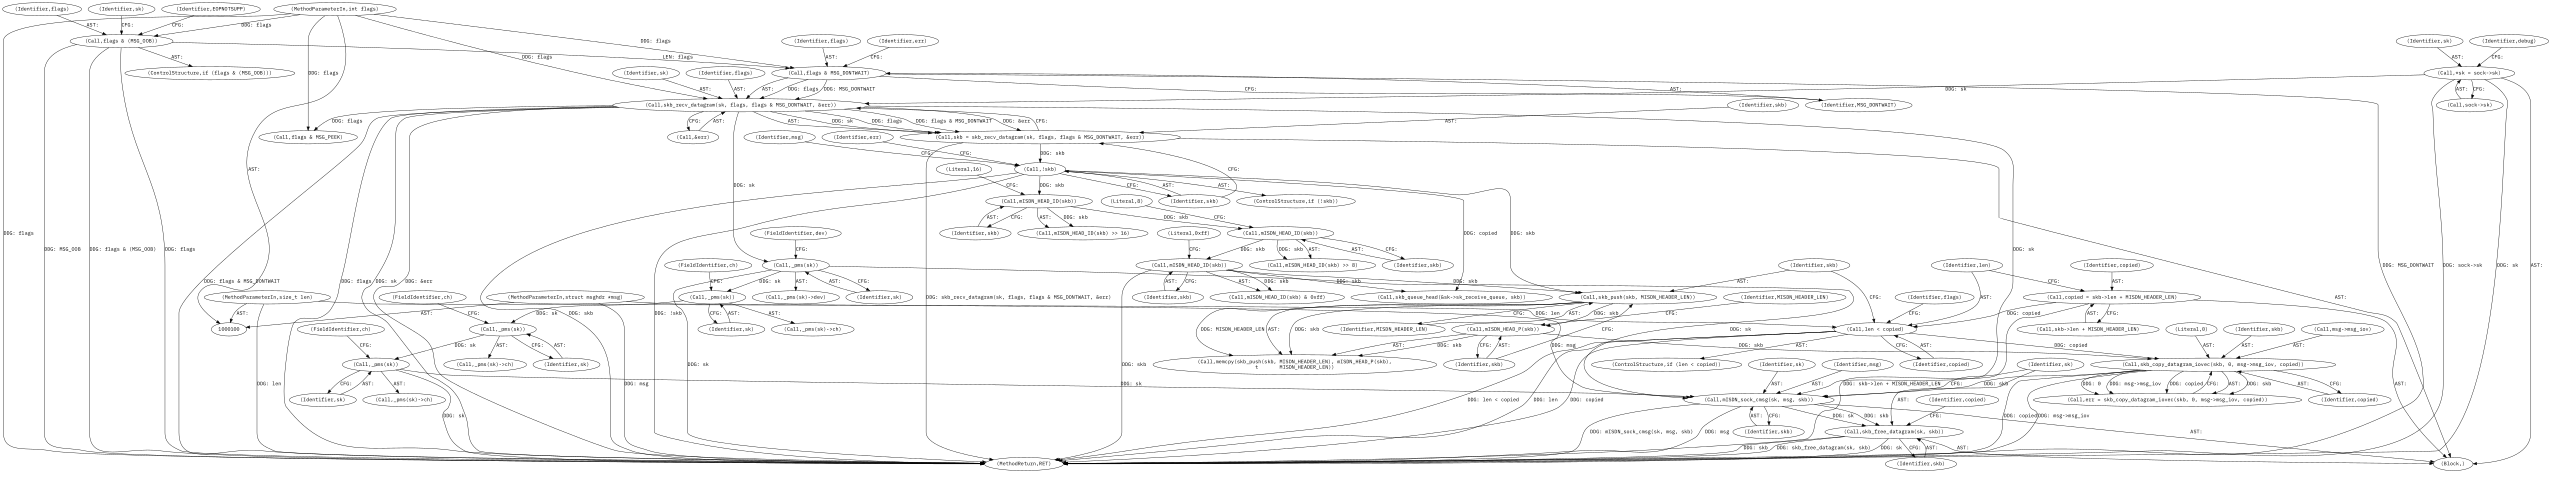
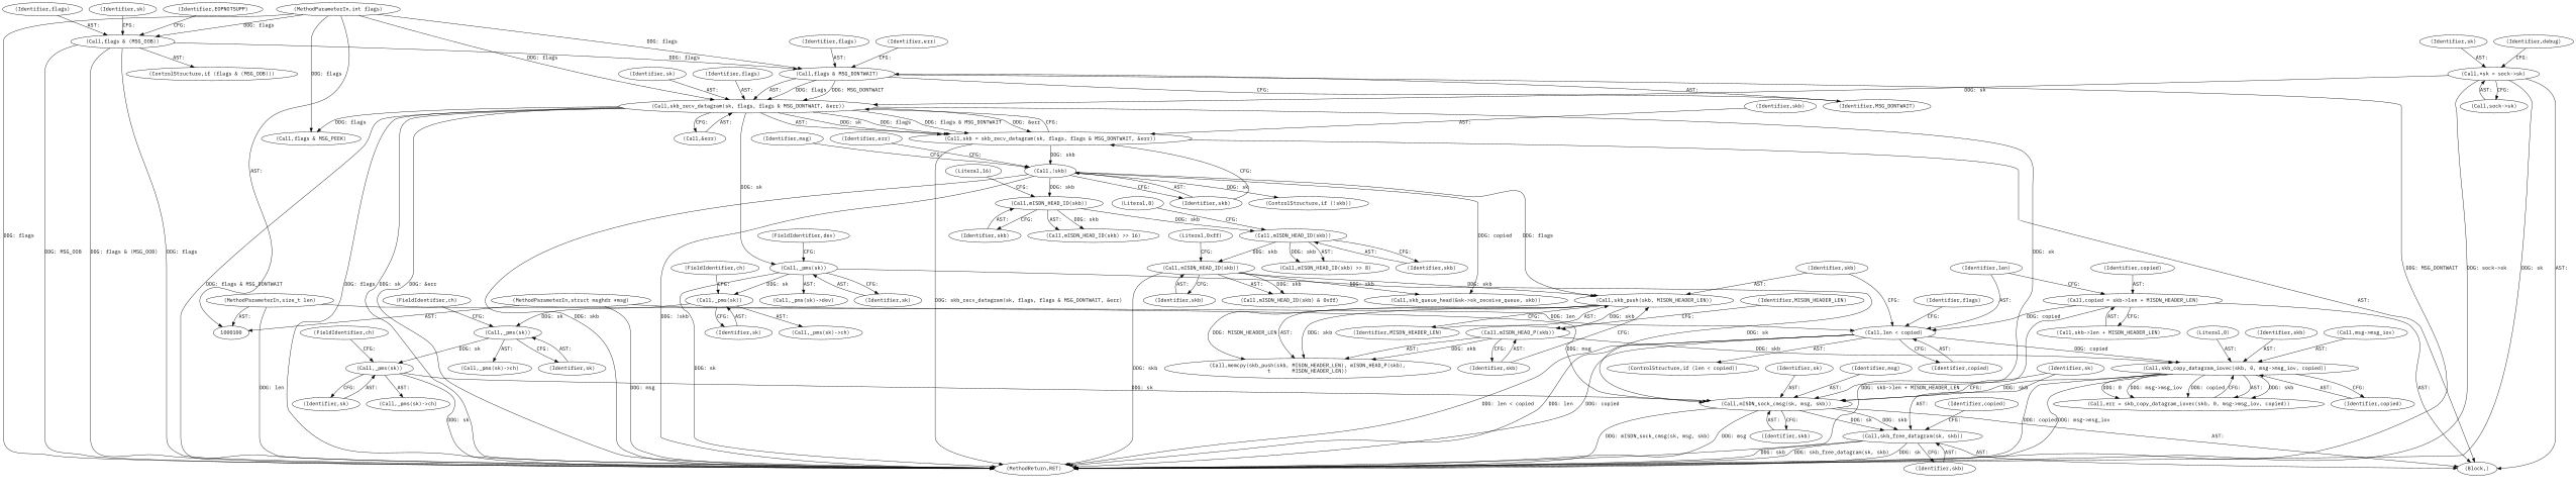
  digraph {
    fontname="IBM Plex Mono"
    node [fontname="IBM Plex Mono"]
    edge [fontname="IBM Plex Mono"]
    n1 [label="(Call,skb_free_datagram(sk, skb))"]
    n2 [label="(Block,)"]
    n3 [label="(MethodReturn,RET)"]
    n4 [label="(Identifier,skb)"]
    n5 [label="(Call,mISDN_sock_cmsg(sk, msg, skb))"]
    n6 [label="(Identifier,skb)"]
    n7 [label="(Call,_pms(sk))"]
    n8 [label="(Call,_pms(sk))"]
    n9 [label="(Call,_pms(sk)->dev)"]
    n10 [label="(Identifier,sk)"]
    n11 [label="(Call,_pms(sk))"]
    n12 [label="(Identifier,sk)"]
    n13 [label="(Call,_pms(sk)->ch)"]
    n14 [label="(Call,skb_recv_datagram(sk, flags, flags & MSG_DONTWAIT, &err))"]
    n15 [label="(Call,skb = skb_recv_datagram(sk, flags, flags & MSG_DONTWAIT, &err))"]
    n16 [label="(Call,flags & MSG_PEEK)"]
    n17 [label="(Call,&err)"]
    n18 [label="(Call,!skb)"]
    n19 [label="(Call,*sk = sock->sk)"]
    n20 [label="(Call,sock->sk)"]
    n21 [label="(Call,flags & MSG_DONTWAIT)"]
    n22 [label="(Identifier,MSG_DONTWAIT)"]
    n23 [label="(Call,flags & (MSG_OOB))"]
    n24 [label="(ControlStructure,if (flags & (MSG_OOB)))"]
    n25 [label="(MethodParameterIn,int flags)"]
    1000100
    n27 [label="(Call,_pms(sk))"]
    n28 [label="(Call,_pms(sk)->ch)"]
    n29 [label="(Identifier,sk)"]
    n30 [label="(Call,_pms(sk)->ch)"]
    n31 [label="(Identifier,sk)"]
    n32 [label="(MethodParameterIn,struct msghdr *msg)"]
    n33 [label="(Call,skb_copy_datagram_iovec(skb, 0, msg->msg_iov, copied))"]
    n34 [label="(Identifier,copied)"]
    n35 [label="(Call,err = skb_copy_datagram_iovec(skb, 0, msg->msg_iov, copied))"]
    n36 [label="(Call,mISDN_HEAD_P(skb))"]
    n37 [label="(Identifier,skb)"]
    n38 [label="(Call,memcpy(skb_push(skb, MISDN_HEADER_LEN), mISDN_HEAD_P(skb),\n\t       MISDN_HEADER_LEN))"]
    n39 [label="(Call,skb_push(skb, MISDN_HEADER_LEN))"]
    n40 [label="(Identifier,MISDN_HEADER_LEN)"]
    n41 [label="(Call,mISDN_HEAD_ID(skb))"]
    n42 [label="(Call,skb_queue_head(&sk->sk_receive_queue, skb))"]
    n43 [label="(Identifier,skb)"]
    n44 [label="(Call,mISDN_HEAD_ID(skb) & 0xff)"]
    n45 [label="(Call,mISDN_HEAD_ID(skb))"]
    n46 [label="(Call,mISDN_HEAD_ID(skb) >> 8)"]
    n47 [label="(Identifier,skb)"]
    n48 [label="(Call,mISDN_HEAD_ID(skb))"]
    n49 [label="(Call,mISDN_HEAD_ID(skb) >> 16)"]
    n50 [label="(Identifier,skb)"]
    n51 [label="(Identifier,skb)"]
    n52 [label="(ControlStructure,if (!skb))"]
    n53 [label="(Call,len < copied)"]
    n54 [label="(ControlStructure,if (len < copied))"]
    n55 [label="(Identifier,copied)"]
    n56 [label="(MethodParameterIn,size_t len)"]
    n57 [label="(Call,copied = skb->len + MISDN_HEADER_LEN)"]
    n58 [label="(Call,skb->len + MISDN_HEADER_LEN)"]
    n59 [label="(FieldIdentifier,ch)"]
    n60 [label="(Identifier,skb)"]
    n61 [label="(Identifier,sk)"]
    n62 [label="(Identifier,MISDN_HEADER_LEN)"]
    n63 [label="(Identifier,sk)"]
    n64 [label="(Identifier,msg)"]
    n65 [label="(Identifier,skb)"]
    n66 [label="(Literal,0)"]
    n67 [label="(Identifier,flags)"]
    n68 [label="(Identifier,sk)"]
    n69 [label="(Identifier,len)"]
    n70 [label="(Identifier,debug)"]
    n71 [label="(Identifier,msg)"]
    n72 [label="(Literal,0xff)"]
    n73 [label="(FieldIdentifier,ch)"]
    n74 [label="(Identifier,flags)"]
    n75 [label="(Identifier,skb)"]
    n76 [label="(Literal,16)"]
    n77 [label="(Literal,8)"]
    n78 [label="(Identifier,err)"]
    n79 [label="(Identifier,copied)"]
    n80 [label="(Identifier,sk)"]
    n81 [label="(FieldIdentifier,dev)"]
    n82 [label="(Identifier,sk)"]
    n83 [label="(Identifier,flags)"]
    n84 [label="(Identifier,EOPNOTSUPP)"]
    n85 [label="(Identifier,flags)"]
    n86 [label="(Identifier,copied)"]
    n87 [label="(FieldIdentifier,ch)"]
    n88 [label="(Call,msg->msg_iov)"]
    n89 [label="(Identifier,err)"]
    n1 -> n2 [label="AST: "]
    n1 -> n3 [label="DDG: skb"]
    n1 -> n3 [label="DDG: skb_free_datagram(sk, skb)"]
    n1 -> n3 [label="DDG: sk"]
    n1 -> n4 [label="CFG: "]
    n4 -> n1 [label="AST: "]
    n5 -> n1 [label="DDG: sk"]
    n5 -> n1 [label="DDG: skb"]
    n5 -> n2 [label="AST: "]
    n5 -> n3 [label="DDG: mISDN_sock_cmsg(sk, msg, skb)"]
    n5 -> n3 [label="DDG: msg"]
    n5 -> n6 [label="CFG: "]
    n6 -> n5 [label="AST: "]
    n7 -> n3 [label="DDG: sk"]
    n7 -> n5 [label="DDG: sk"]
    n7 -> n8 [label="DDG: sk"]
    n7 -> n9 [label="AST: "]
    n7 -> n10 [label="CFG: "]
    n8 -> n11 [label="DDG: sk"]
    n8 -> n12 [label="CFG: "]
    n8 -> n13 [label="AST: "]
    n10 -> n7 [label="AST: "]
    n11 -> n27 [label="DDG: sk"]
    n11 -> n30 [label="AST: "]
    n11 -> n31 [label="CFG: "]
    n12 -> n8 [label="AST: "]
    n14 -> n3 [label="DDG: flags & MSG_DONTWAIT"]
    n14 -> n3 [label="DDG: flags"]
    n14 -> n3 [label="DDG: sk"]
    n14 -> n3 [label="DDG: &err"]
    n14 -> n5 [label="DDG: sk"]
    n14 -> n7 [label="DDG: sk"]
    n14 -> n15 [label="AST: "]
    n14 -> n15 [label="DDG: sk"]
    n14 -> n15 [label="DDG: flags"]
    n14 -> n15 [label="DDG: flags & MSG_DONTWAIT"]
    n14 -> n15 [label="DDG: &err"]
    n14 -> n16 [label="DDG: flags"]
    n14 -> n17 [label="CFG: "]
    n15 -> n2 [label="AST: "]
    n15 -> n3 [label="DDG: skb_recv_datagram(sk, flags, flags & MSG_DONTWAIT, &err)"]
    n15 -> n14 [label="CFG: "]
    n15 -> n18 [label="DDG: skb"]
    n17 -> n14 [label="AST: "]
    n18 -> n3 [label="DDG: skb"]
    n18 -> n3 [label="DDG: !skb"]
-   n18 -> n39 [label="DDG: skb"]
+   n18 -> n39 [label="DDG: flags"]
    n18 -> n42 [label="DDG: copied"]
    n18 -> n48 [label="DDG: skb"]
    n18 -> n51 [label="CFG: "]
-   n18 -> n52 [label="AST: "]
+   n18 -> n52 [label="DDG: sk"]
    n19 -> n2 [label="AST: "]
    n19 -> n3 [label="DDG: sk"]
    n19 -> n3 [label="DDG: sock->sk"]
    n19 -> n14 [label="DDG: sk"]
    n19 -> n20 [label="CFG: "]
    n20 -> n19 [label="AST: "]
    n21 -> n3 [label="DDG: MSG_DONTWAIT"]
    n21 -> n14 [label="AST: "]
    n21 -> n14 [label="DDG: flags"]
    n21 -> n14 [label="DDG: MSG_DONTWAIT"]
    n21 -> n22 [label="CFG: "]
    n22 -> n21 [label="AST: "]
    n23 -> n3 [label="DDG: MSG_OOB"]
    n23 -> n3 [label="DDG: flags & (MSG_OOB)"]
    n23 -> n3 [label="DDG: flags"]
-   n23 -> n21 [label="LEN: flags"]
+   n23 -> n21 [label="DDG: flags"]
    n23 -> n24 [label="AST: "]
    n25 -> n3 [label="DDG: flags"]
    n25 -> n14 [label="DDG: flags"]
    n25 -> n16 [label="DDG: flags"]
    n25 -> n21 [label="DDG: flags"]
    n25 -> n23 [label="DDG: flags"]
    n25 -> 1000100 [label="AST: "]
    n27 -> n3 [label="DDG: sk"]
    n27 -> n5 [label="DDG: sk"]
    n27 -> n28 [label="AST: "]
    n27 -> n29 [label="CFG: "]
    n29 -> n27 [label="AST: "]
    n31 -> n11 [label="AST: "]
    n32 -> n3 [label="DDG: msg"]
    n32 -> n5 [label="DDG: msg"]
    n32 -> 1000100 [label="AST: "]
    n33 -> n3 [label="DDG: copied"]
    n33 -> n3 [label="DDG: msg->msg_iov"]
    n33 -> n5 [label="DDG: skb"]
    n33 -> n34 [label="CFG: "]
    n33 -> n35 [label="AST: "]
    n33 -> n35 [label="DDG: skb"]
    n33 -> n35 [label="DDG: 0"]
    n33 -> n35 [label="DDG: msg->msg_iov"]
    n33 -> n35 [label="DDG: copied"]
    n34 -> n33 [label="AST: "]
    n35 -> n33 [label="CFG: "]
    n36 -> n33 [label="DDG: skb"]
    n36 -> n37 [label="CFG: "]
    n36 -> n38 [label="AST: "]
    n36 -> n38 [label="DDG: skb"]
    n37 -> n36 [label="AST: "]
    n37 -> n39 [label="CFG: "]
    n39 -> n36 [label="DDG: skb"]
    n39 -> n38 [label="AST: "]
    n39 -> n38 [label="DDG: skb"]
    n39 -> n38 [label="DDG: MISDN_HEADER_LEN"]
    n39 -> n40 [label="CFG: "]
    n40 -> n39 [label="AST: "]
    n41 -> n3 [label="DDG: skb"]
    n41 -> n39 [label="DDG: skb"]
    n41 -> n42 [label="DDG: skb"]
    n41 -> n43 [label="CFG: "]
    n41 -> n44 [label="AST: "]
    n41 -> n44 [label="DDG: skb"]
    n43 -> n41 [label="AST: "]
    n45 -> n41 [label="DDG: skb"]
    n45 -> n46 [label="AST: "]
    n45 -> n46 [label="DDG: skb"]
    n45 -> n47 [label="CFG: "]
    n47 -> n45 [label="AST: "]
    n48 -> n45 [label="DDG: skb"]
    n48 -> n49 [label="AST: "]
    n48 -> n49 [label="DDG: skb"]
    n48 -> n50 [label="CFG: "]
    n50 -> n48 [label="AST: "]
    n51 -> n15 [label="CFG: "]
    n51 -> n18 [label="AST: "]
    n53 -> n3 [label="DDG: len < copied"]
    n53 -> n3 [label="DDG: len"]
    n53 -> n3 [label="DDG: copied"]
    n53 -> n33 [label="DDG: copied"]
    n53 -> n54 [label="AST: "]
    n53 -> n55 [label="CFG: "]
    n55 -> n53 [label="AST: "]
    n56 -> n3 [label="DDG: len"]
    n56 -> 1000100 [label="AST: "]
    n56 -> n53 [label="DDG: len"]
    n57 -> n2 [label="AST: "]
    n57 -> n3 [label="DDG: skb->len + MISDN_HEADER_LEN"]
    n57 -> n53 [label="DDG: copied"]
    n57 -> n58 [label="CFG: "]
    n58 -> n57 [label="AST: "]
    n59 -> n11 [label="CFG: "]
    n60 -> n39 [label="AST: "]
    n60 -> n53 [label="CFG: "]
    n61 -> n5 [label="AST: "]
    n62 -> n36 [label="CFG: "]
    n63 -> n19 [label="AST: "]
    n64 -> n18 [label="CFG: "]
    n65 -> n15 [label="AST: "]
    n66 -> n33 [label="AST: "]
    n67 -> n53 [label="CFG: "]
    n68 -> n1 [label="AST: "]
    n68 -> n5 [label="CFG: "]
    n69 -> n53 [label="AST: "]
    n69 -> n57 [label="CFG: "]
    n70 -> n19 [label="CFG: "]
    n71 -> n5 [label="AST: "]
    n72 -> n41 [label="CFG: "]
    n73 -> n8 [label="CFG: "]
    n74 -> n23 [label="AST: "]
    n75 -> n33 [label="AST: "]
    n76 -> n48 [label="CFG: "]
    n77 -> n45 [label="CFG: "]
    n78 -> n18 [label="CFG: "]
    n79 -> n1 [label="CFG: "]
    n80 -> n23 [label="CFG: "]
    n81 -> n7 [label="CFG: "]
    n82 -> n14 [label="AST: "]
    n83 -> n14 [label="AST: "]
    n84 -> n23 [label="CFG: "]
    n85 -> n21 [label="AST: "]
    n86 -> n57 [label="AST: "]
    n87 -> n27 [label="CFG: "]
    n88 -> n33 [label="AST: "]
    n89 -> n21 [label="CFG: "]
  }
